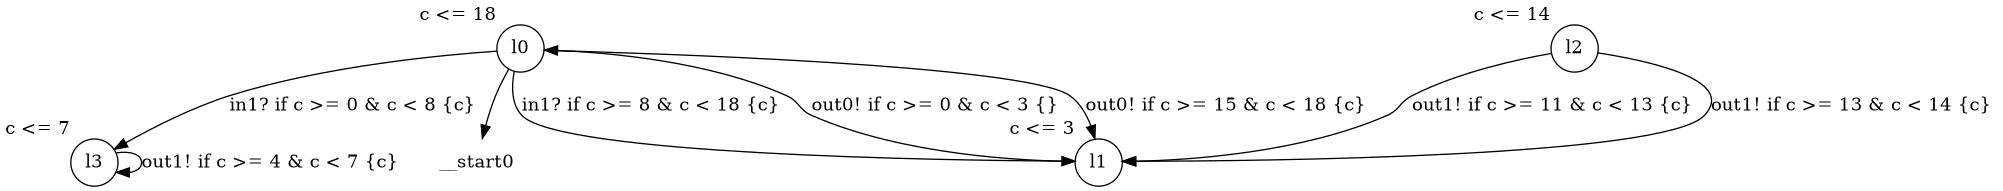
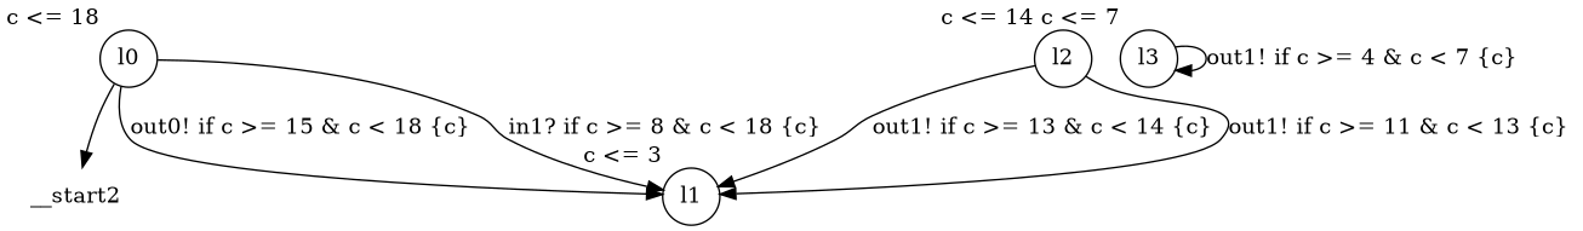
  digraph {
    node [shape=circle margin=0]
-   __start0 [shape=none margin=""]
+   __start0 [shape=none label=__start2 margin=""]
    n2 [label=l0 xlabel="c <= 18"]
    n3 [label=l1 xlabel="c <= 3"]
    n4 [label=l3 xlabel="c <= 7"]
    n5 [label=l2 xlabel="c <= 14"]
    n2 -> __start0
    n2 -> n3 [label="out0! if c >= 15 & c < 18 {c} "]
    n2 -> n3 [label="in1? if c >= 8 & c < 18 {c} "]
-   n2 -> n4 [label="in1? if c >= 0 & c < 8 {c} "]
-   n3 -> n2 [label="out0! if c >= 0 & c < 3 {} "]
    n4 -> n4 [label="out1! if c >= 4 & c < 7 {c} "]
    n5 -> n3 [label="out1! if c >= 13 & c < 14 {c} "]
    n5 -> n3 [label="out1! if c >= 11 & c < 13 {c} "]
  }
